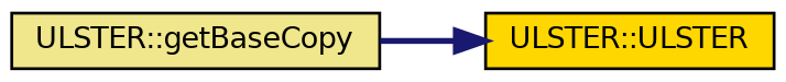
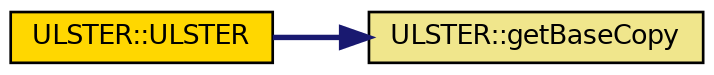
  digraph {
    rankdir=LR
    node [color=black fontname=Helvetica fontsize=10 shape=record style=filled]
    n1 [fillcolor=khaki fontcolor=black height=0.2 label="ULSTER::getBaseCopy" width=0.4]
    n2 [fillcolor=gold height=0.2 label="ULSTER::ULSTER" width=0.4]
-   n1 -> n2 [color=midnightblue fontname=Helvetica fontsize=10 labelfontname=Helvetica labelfontsize=10 style=bold]
+   n2 -> n1 [color=midnightblue fontname=Helvetica fontsize=10 labelfontname=Helvetica labelfontsize=10 style=bold]
  }
